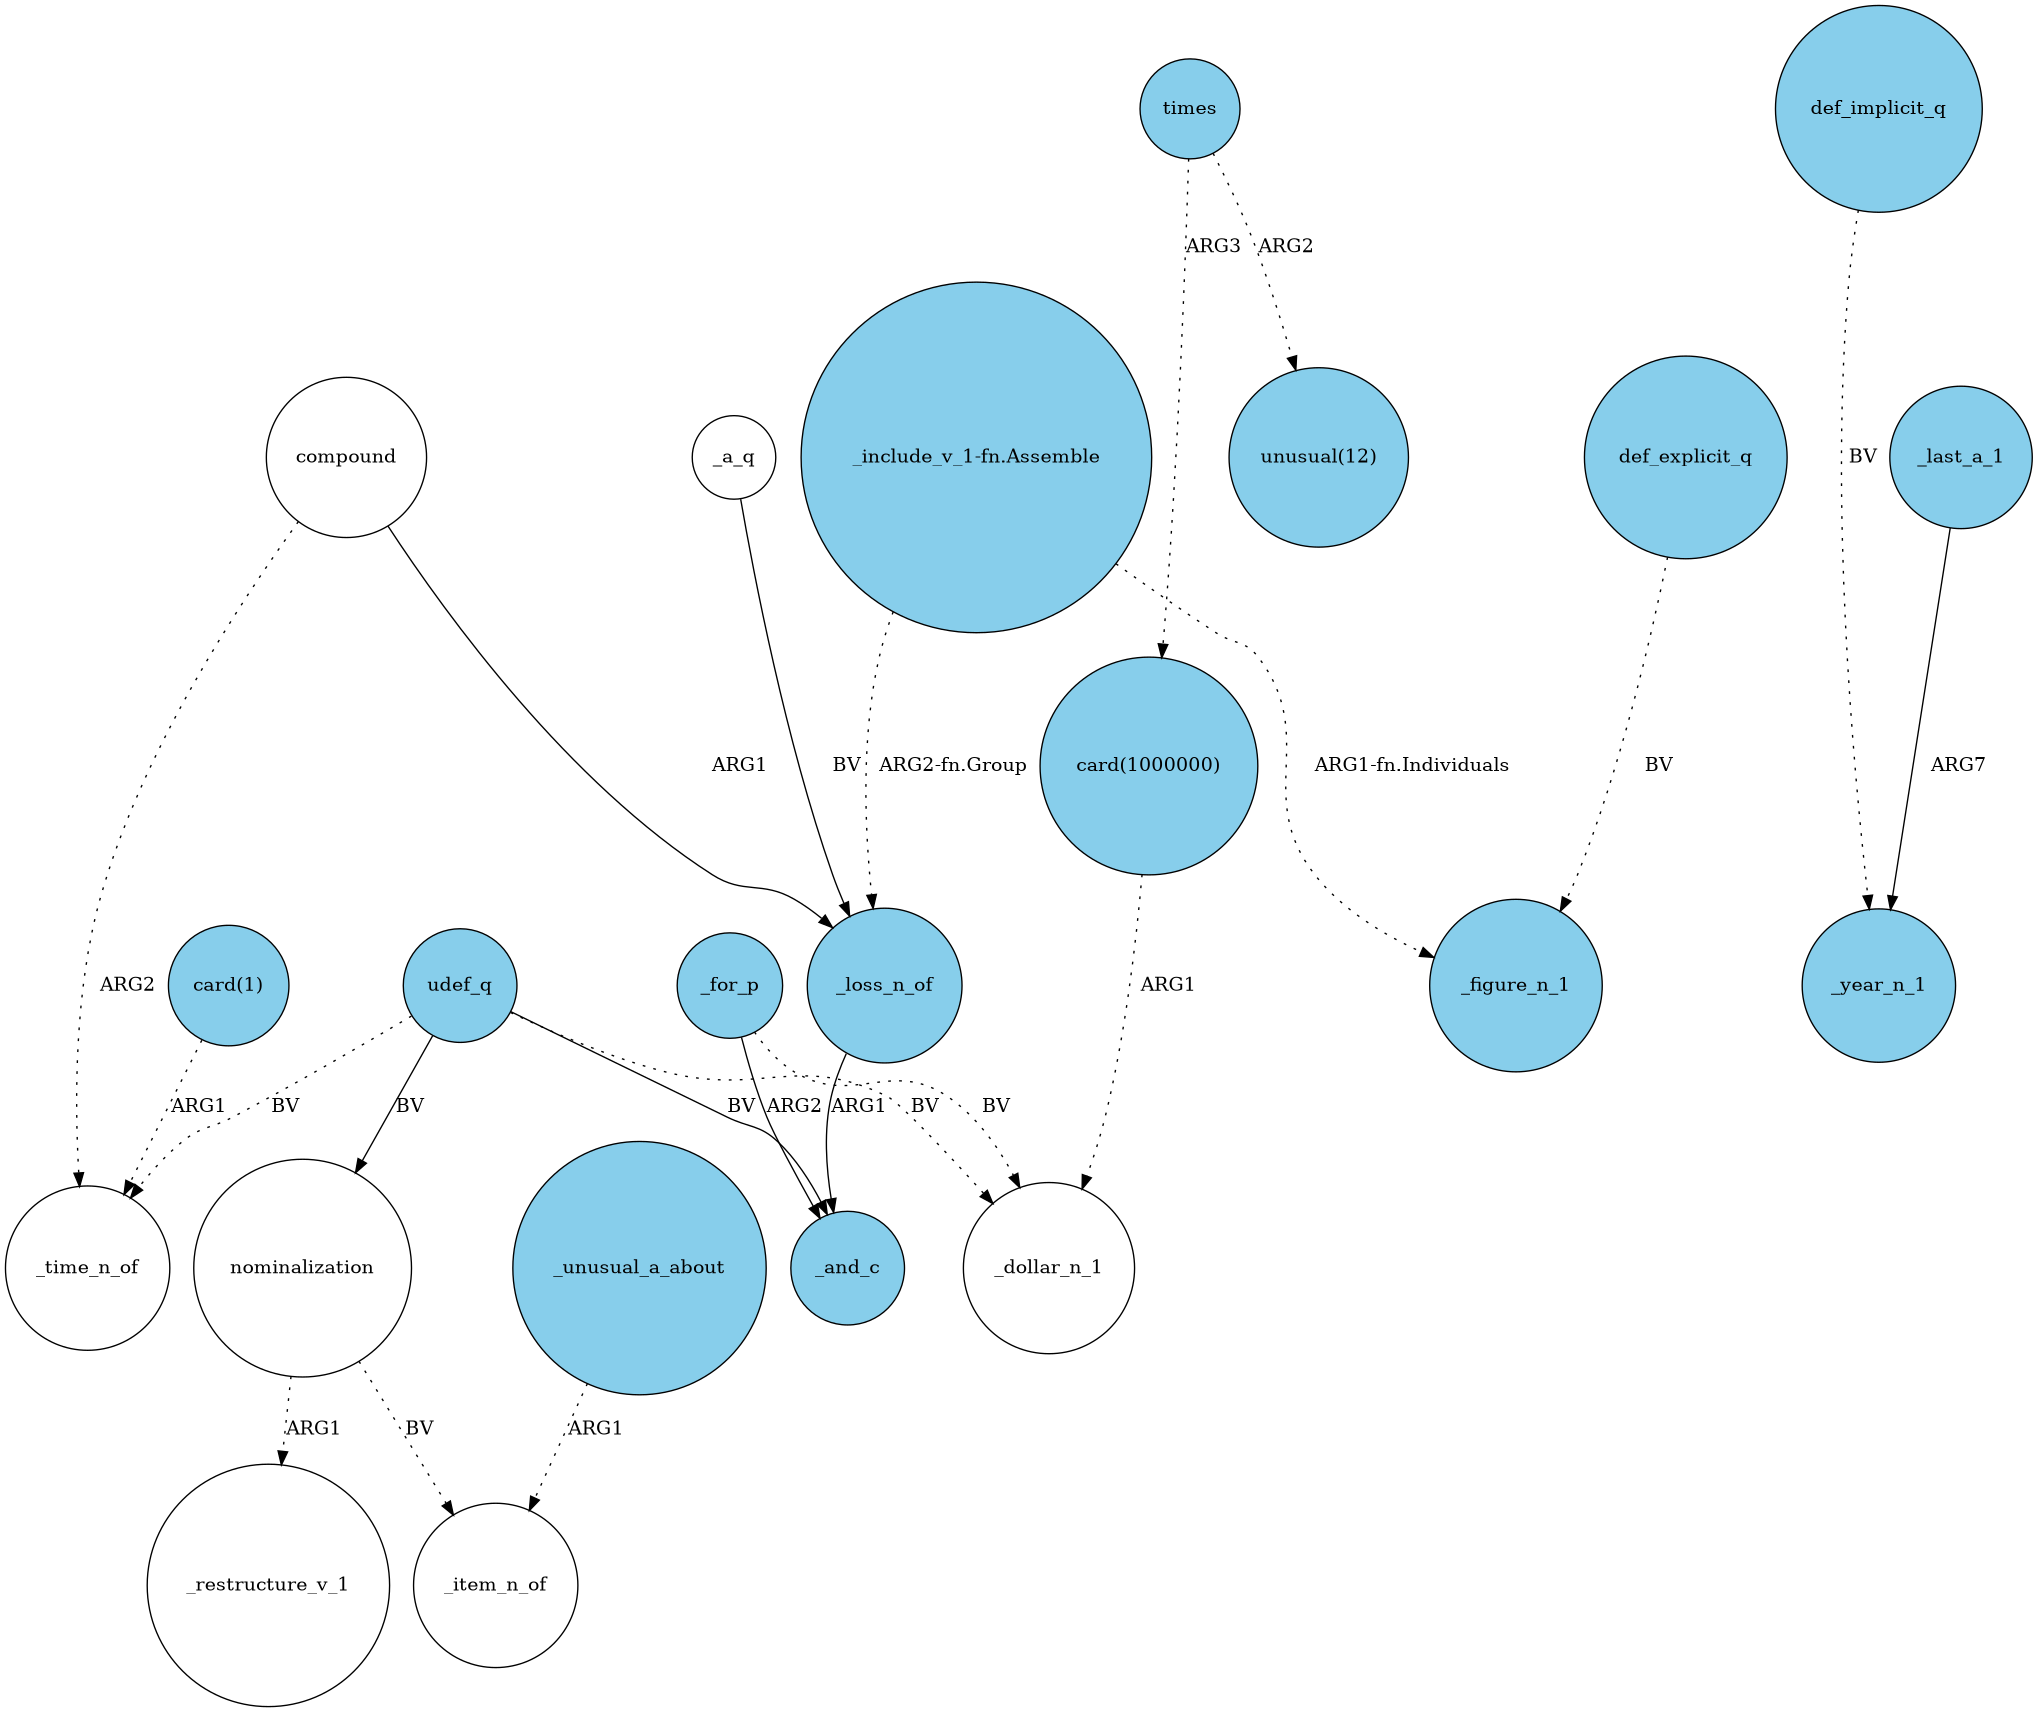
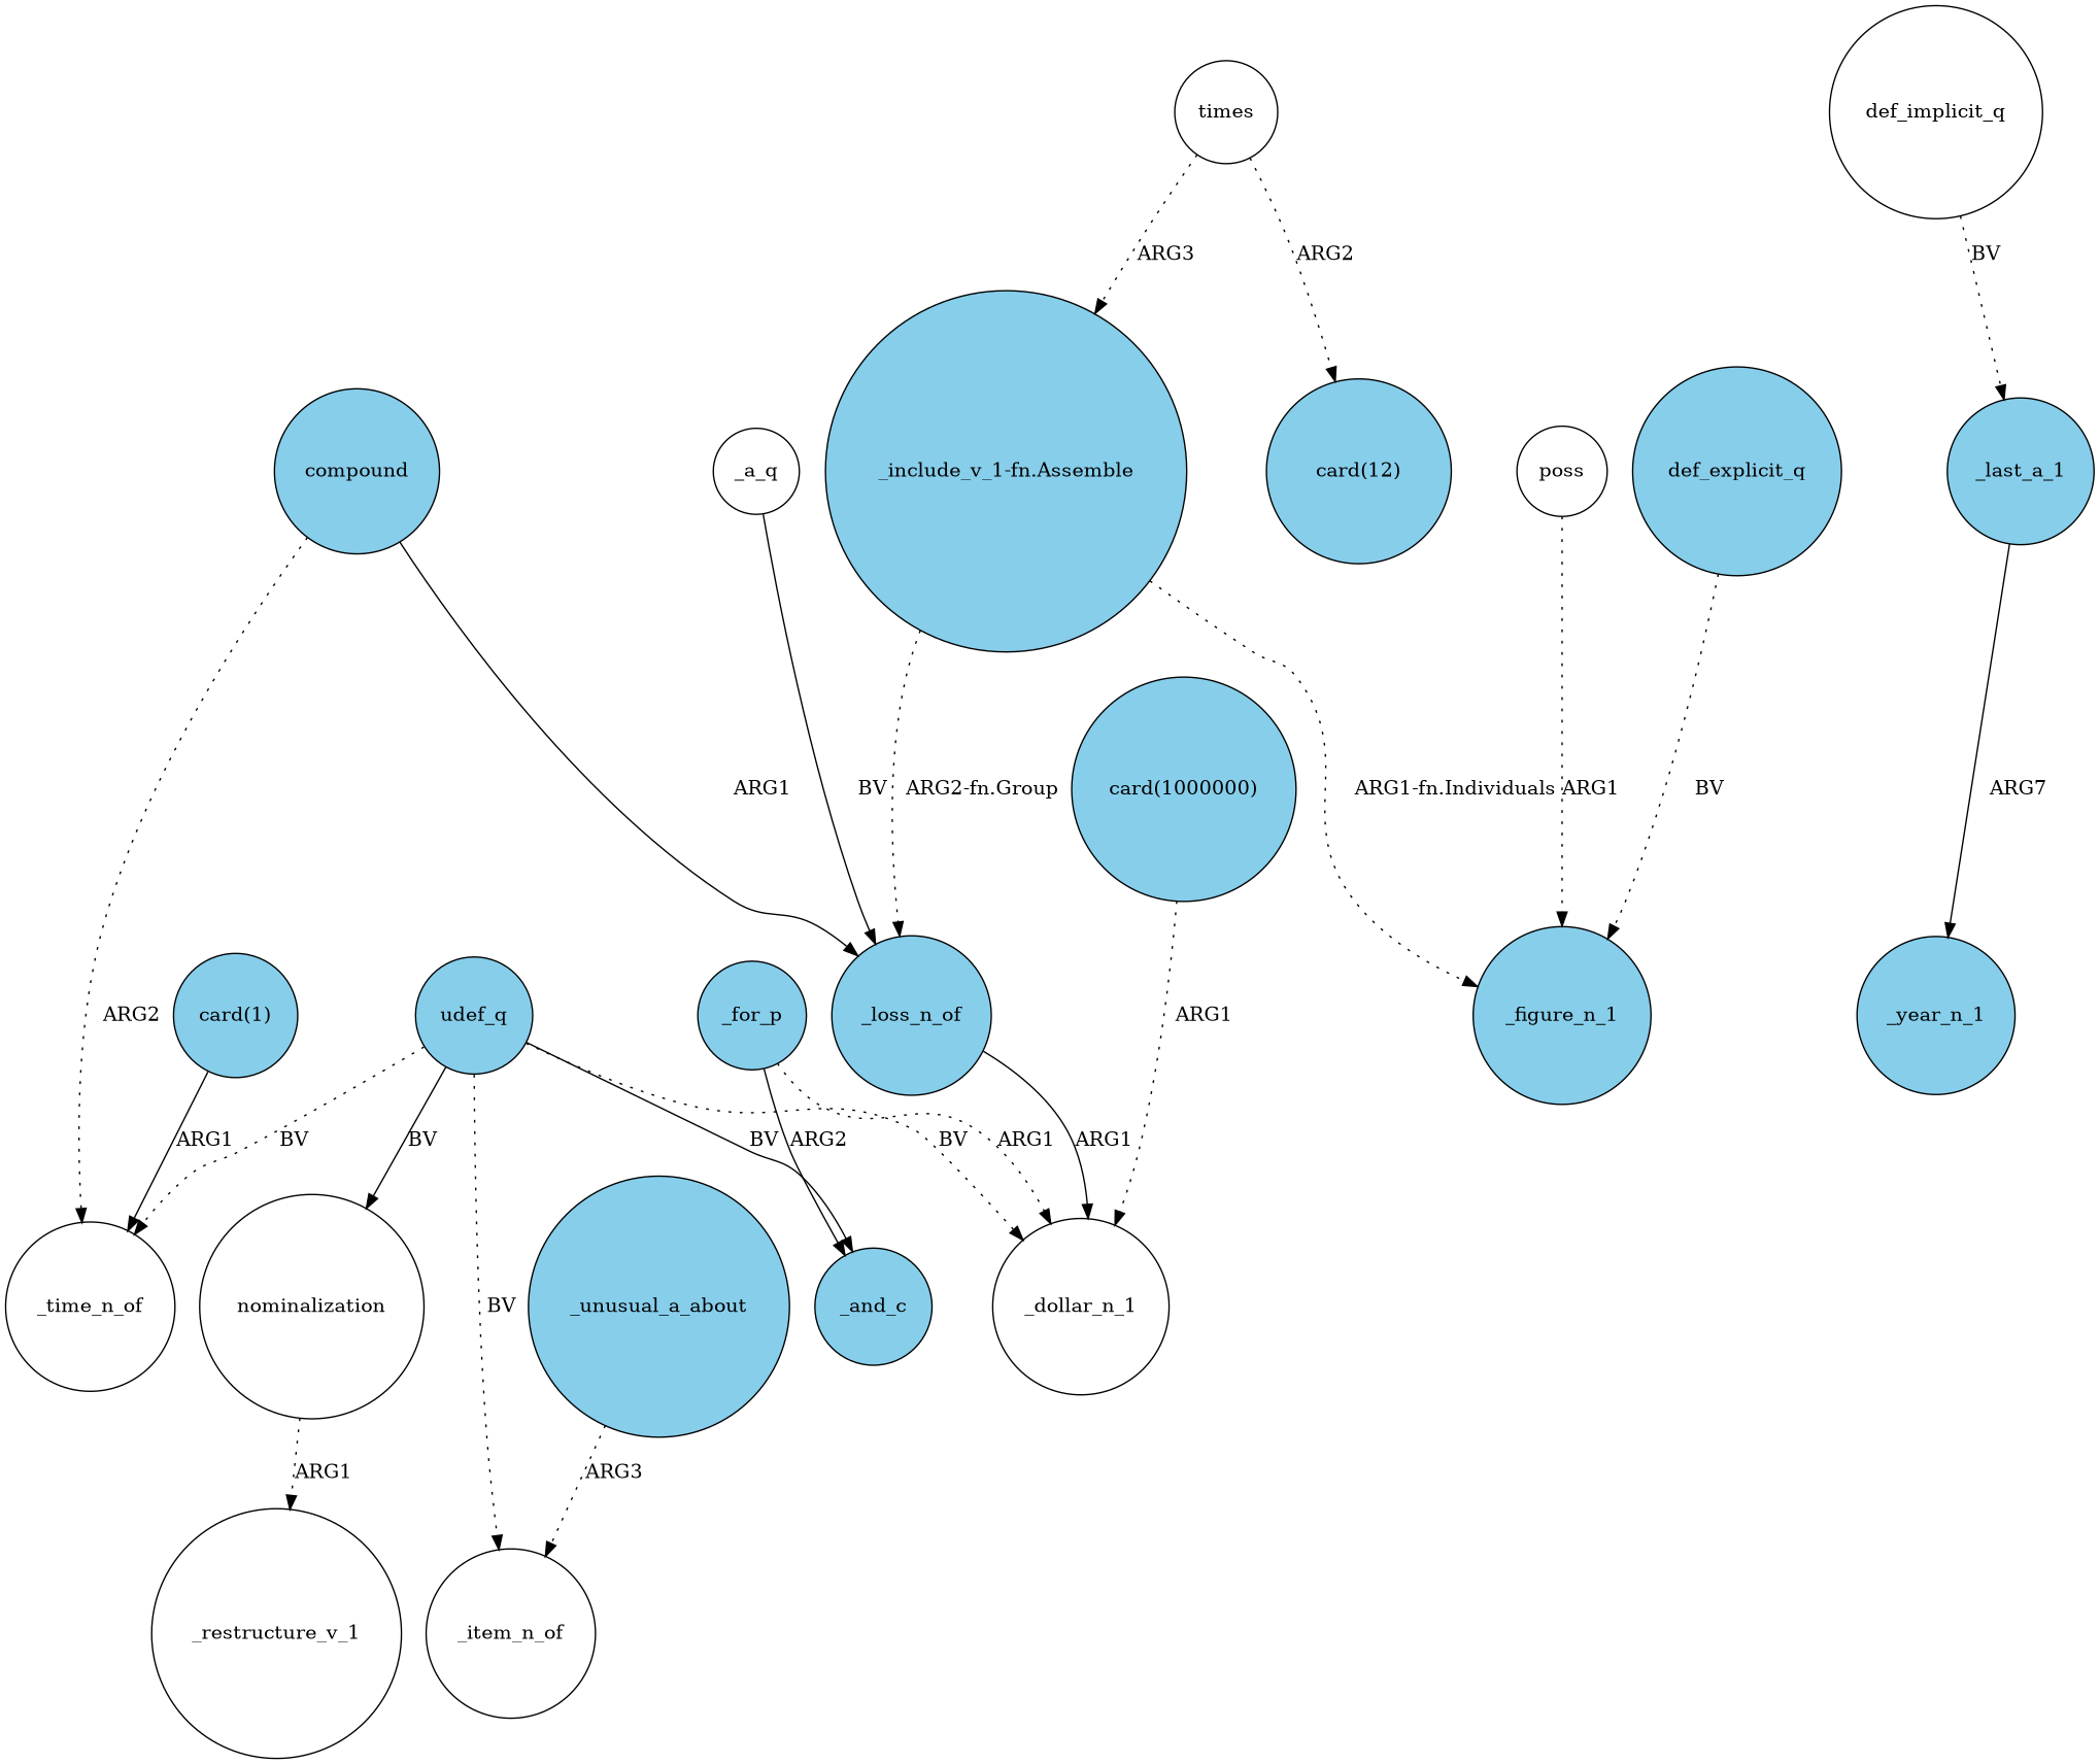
  digraph {
    node [fillcolor=skyblue shape=circle style=filled]
    edge [style=dotted]
    _a_q [fillcolor=white]
    _loss_n_of
    _dollar_n_1 [fillcolor=white]
    udef_q
    _time_n_of [fillcolor=white]
    _item_n_of [fillcolor=white]
    nominalization [fillcolor=white]
    _and_c
    _restructure_v_1 [fillcolor=white]
    _unusual_a_about
-   def_implicit_q
+   def_implicit_q [fillcolor=white]
    _year_n_1
-   times
+   times [fillcolor=white]
    "card(1000000)"
-   "card(12)" [label="unusual(12)"]
+   "card(12)"
+   poss [fillcolor=white]
    _figure_n_1
-   compound [fillcolor=white]
+   compound
    _last_a_1
    def_explicit_q
    _for_p
    "card(1)"
    "_include_v_1-fn.Assemble"
    _a_q -> _loss_n_of [label=BV style=solid]
-   _loss_n_of -> _and_c [label=ARG1 style=solid]
+   _loss_n_of -> _dollar_n_1 [label=ARG1 style=solid]
    udef_q -> _dollar_n_1 [label=BV]
    udef_q -> _time_n_of [label=BV]
-   nominalization -> _item_n_of [label=BV]
+   udef_q -> _item_n_of [label=BV]
    udef_q -> nominalization [label=BV style=solid]
    udef_q -> _and_c [label=BV style=solid]
    nominalization -> _restructure_v_1 [label=ARG1]
-   _unusual_a_about -> _item_n_of [label=ARG1]
-   def_implicit_q -> _year_n_1 [label=BV]
-   times -> "card(1000000)" [label=ARG3]
+   _unusual_a_about -> _item_n_of [label=ARG3]
+   def_implicit_q -> _last_a_1 [label=BV]
+   times -> "_include_v_1-fn.Assemble" [label=ARG3]
    times -> "card(12)" [label=ARG2]
    "card(1000000)" -> _dollar_n_1 [label=ARG1]
+   poss -> _figure_n_1 [label=ARG1]
    compound -> _loss_n_of [label=ARG1 style=solid]
    compound -> _time_n_of [label=ARG2]
    _last_a_1 -> _year_n_1 [label=ARG7 style=solid]
    def_explicit_q -> _figure_n_1 [label=BV]
-   _for_p -> _dollar_n_1 [label=BV]
+   _for_p -> _dollar_n_1 [label=ARG1]
    _for_p -> _and_c [label=ARG2 style=solid]
-   "card(1)" -> _time_n_of [label=ARG1]
+   "card(1)" -> _time_n_of [label=ARG1 style=solid]
    "_include_v_1-fn.Assemble" -> _loss_n_of [label="ARG2-fn.Group"]
    "_include_v_1-fn.Assemble" -> _figure_n_1 [label="ARG1-fn.Individuals"]
  }
